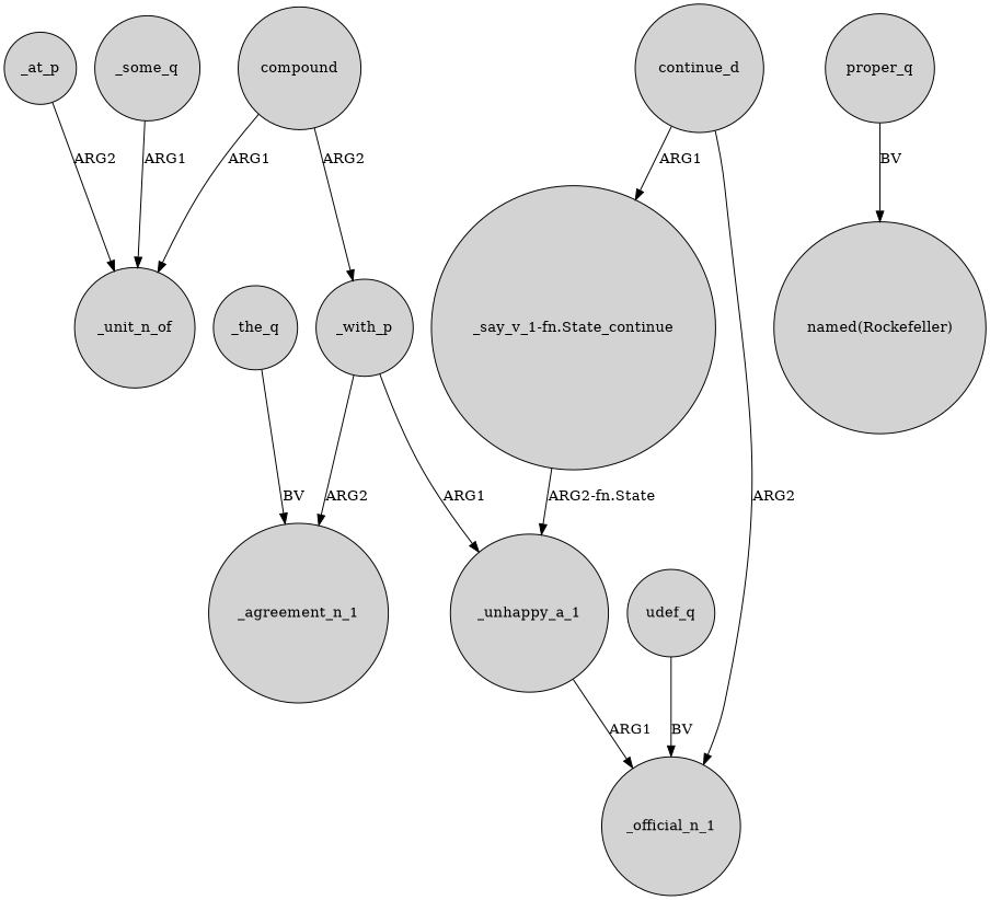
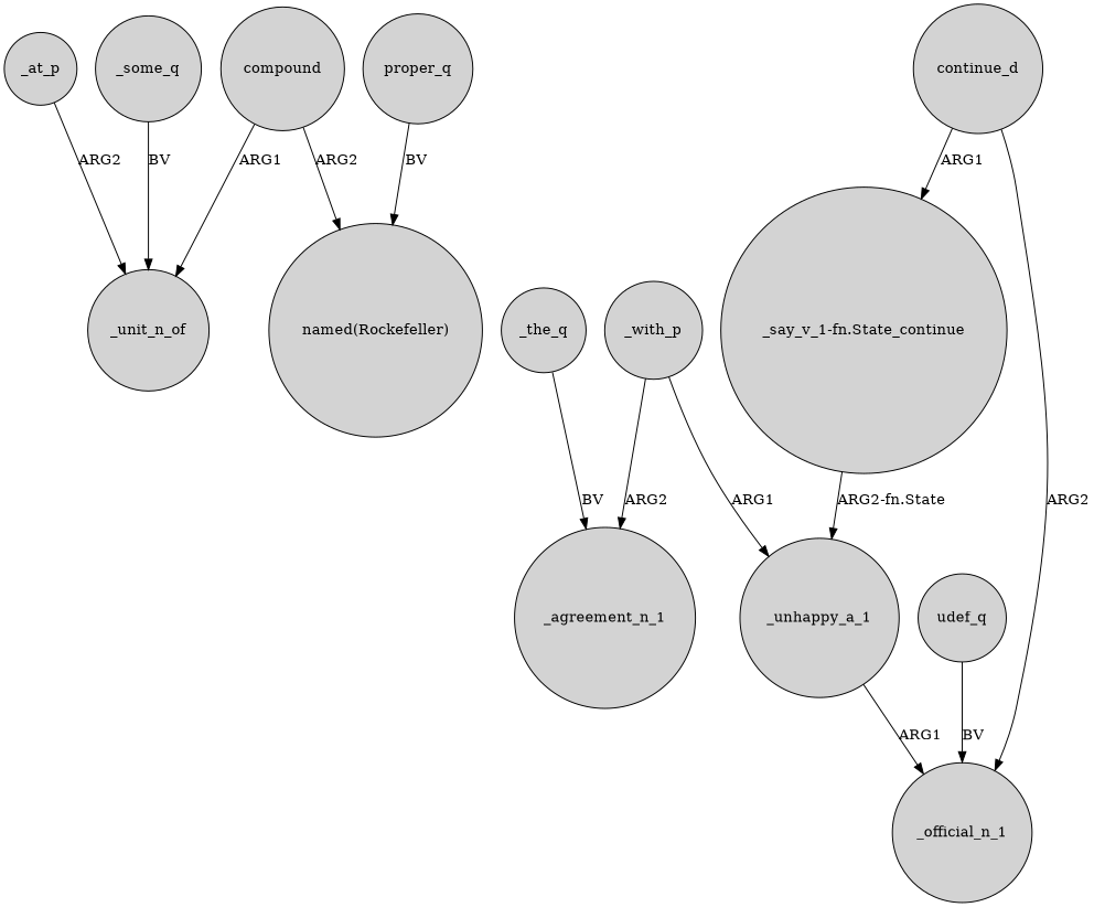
  digraph {
    node [shape=circle style=filled]
    _at_p
    _unit_n_of
    proper_q
    "named(Rockefeller)"
    _the_q
    _agreement_n_1
    _some_q
    udef_q
    _official_n_1
    n10 [label=continue_d]
    "_say_v_1-fn.State_continue"
    _unhappy_a_1
    _with_p
    compound
    _at_p -> _unit_n_of [label=ARG2]
    proper_q -> "named(Rockefeller)" [label=BV]
    _the_q -> _agreement_n_1 [label=BV]
-   _some_q -> _unit_n_of [label=ARG1]
+   _some_q -> _unit_n_of [label=BV]
    udef_q -> _official_n_1 [label=BV]
    n10 -> _official_n_1 [label=ARG2]
    n10 -> "_say_v_1-fn.State_continue" [label=ARG1]
    "_say_v_1-fn.State_continue" -> _unhappy_a_1 [label="ARG2-fn.State"]
    _unhappy_a_1 -> _official_n_1 [label=ARG1]
    _with_p -> _agreement_n_1 [label=ARG2]
    _with_p -> _unhappy_a_1 [label=ARG1]
    compound -> _unit_n_of [label=ARG1]
-   compound -> _with_p [label=ARG2]
+   compound -> "named(Rockefeller)" [label=ARG2]
  }
